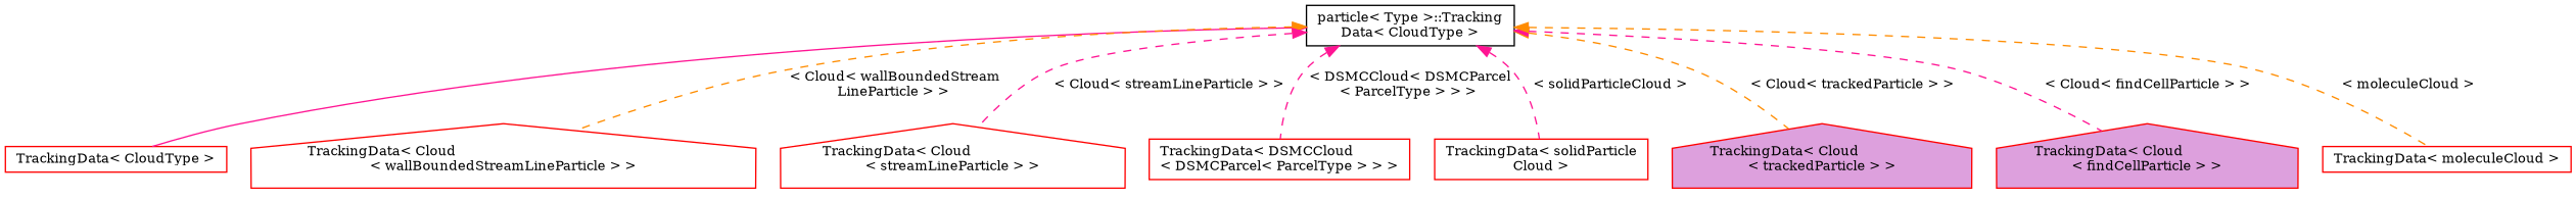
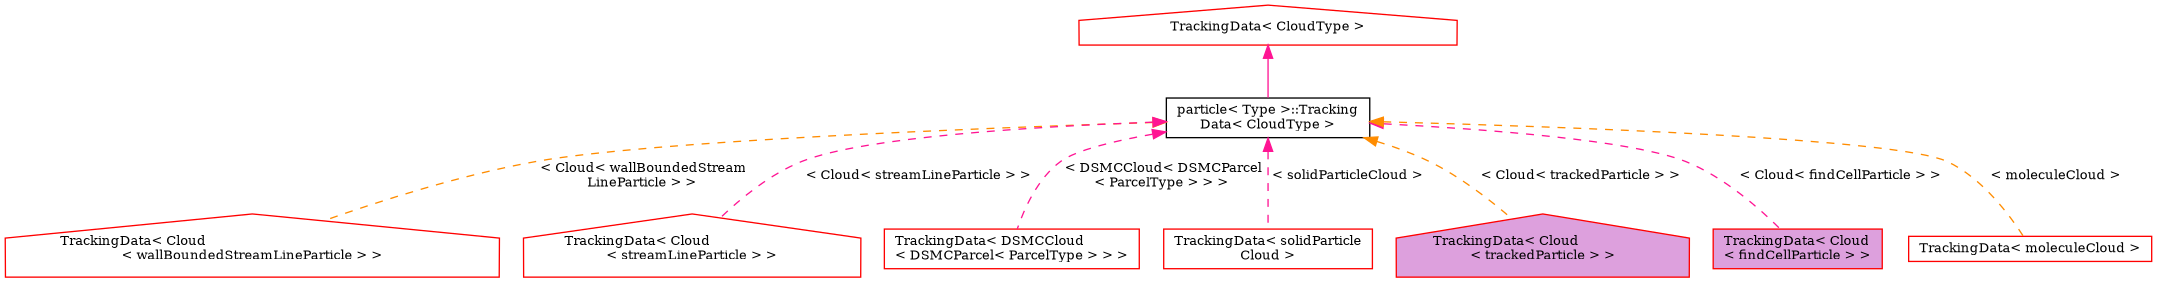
  digraph {
    fontname="DejaVu Serif"
    rankdir=TB
    node [color=red fillcolor=white fontname="DejaVu Serif" fontsize=10 shape=box style=filled]
    edge [color=deeppink dir=back fontname="DejaVu Serif" fontsize=10 labelfontname=Helvetica labelfontsize=10 style=dashed]
    n1 [color=black fontcolor=black height=0.2 label="particle\< Type \>::Tracking\lData\< CloudType \>" width=0.4]
-   n2 [height=0.2 label="TrackingData\< CloudType \>" width=0.4]
+   n2 [height=0.2 label="TrackingData\< CloudType \>" shape=house width=0.4]
    n3 [height=0.2 label="TrackingData\< Cloud\l\< wallBoundedStreamLineParticle \> \>" shape=house width=0.4]
    n4 [height=0.2 label="TrackingData\< Cloud\l\< streamLineParticle \> \>" shape=house width=0.4]
    n5 [height=0.2 label="TrackingData\< DSMCCloud\l\< DSMCParcel\< ParcelType \> \> \>" width=0.4]
    n6 [height=0.2 label="TrackingData\< solidParticle\lCloud \>" width=0.4]
    n7 [fillcolor=plum height=0.2 label="TrackingData\< Cloud\l\< trackedParticle \> \>" shape=house width=0.4]
-   n8 [fillcolor=plum height=0.2 label="TrackingData\< Cloud\l\< findCellParticle \> \>" shape=house width=0.4]
+   n8 [fillcolor=plum height=0.2 label="TrackingData\< Cloud\l\< findCellParticle \> \>" width=0.4]
    n9 [height=0.2 label="TrackingData\< moleculeCloud \>" width=0.4]
-   n1 -> n2 [style=solid]
+   n2 -> n1 [style=solid]
    n1 -> n3 [color=darkorange label=" \< Cloud\< wallBoundedStream\lLineParticle \> \>"]
    n1 -> n4 [label=" \< Cloud\< streamLineParticle \> \>"]
    n1 -> n5 [label=" \< DSMCCloud\< DSMCParcel\l\< ParcelType \> \> \>"]
    n1 -> n6 [label=" \< solidParticleCloud \>"]
    n1 -> n7 [color=darkorange label=" \< Cloud\< trackedParticle \> \>"]
    n1 -> n8 [label=" \< Cloud\< findCellParticle \> \>"]
    n1 -> n9 [color=darkorange label=" \< moleculeCloud \>"]
  }
